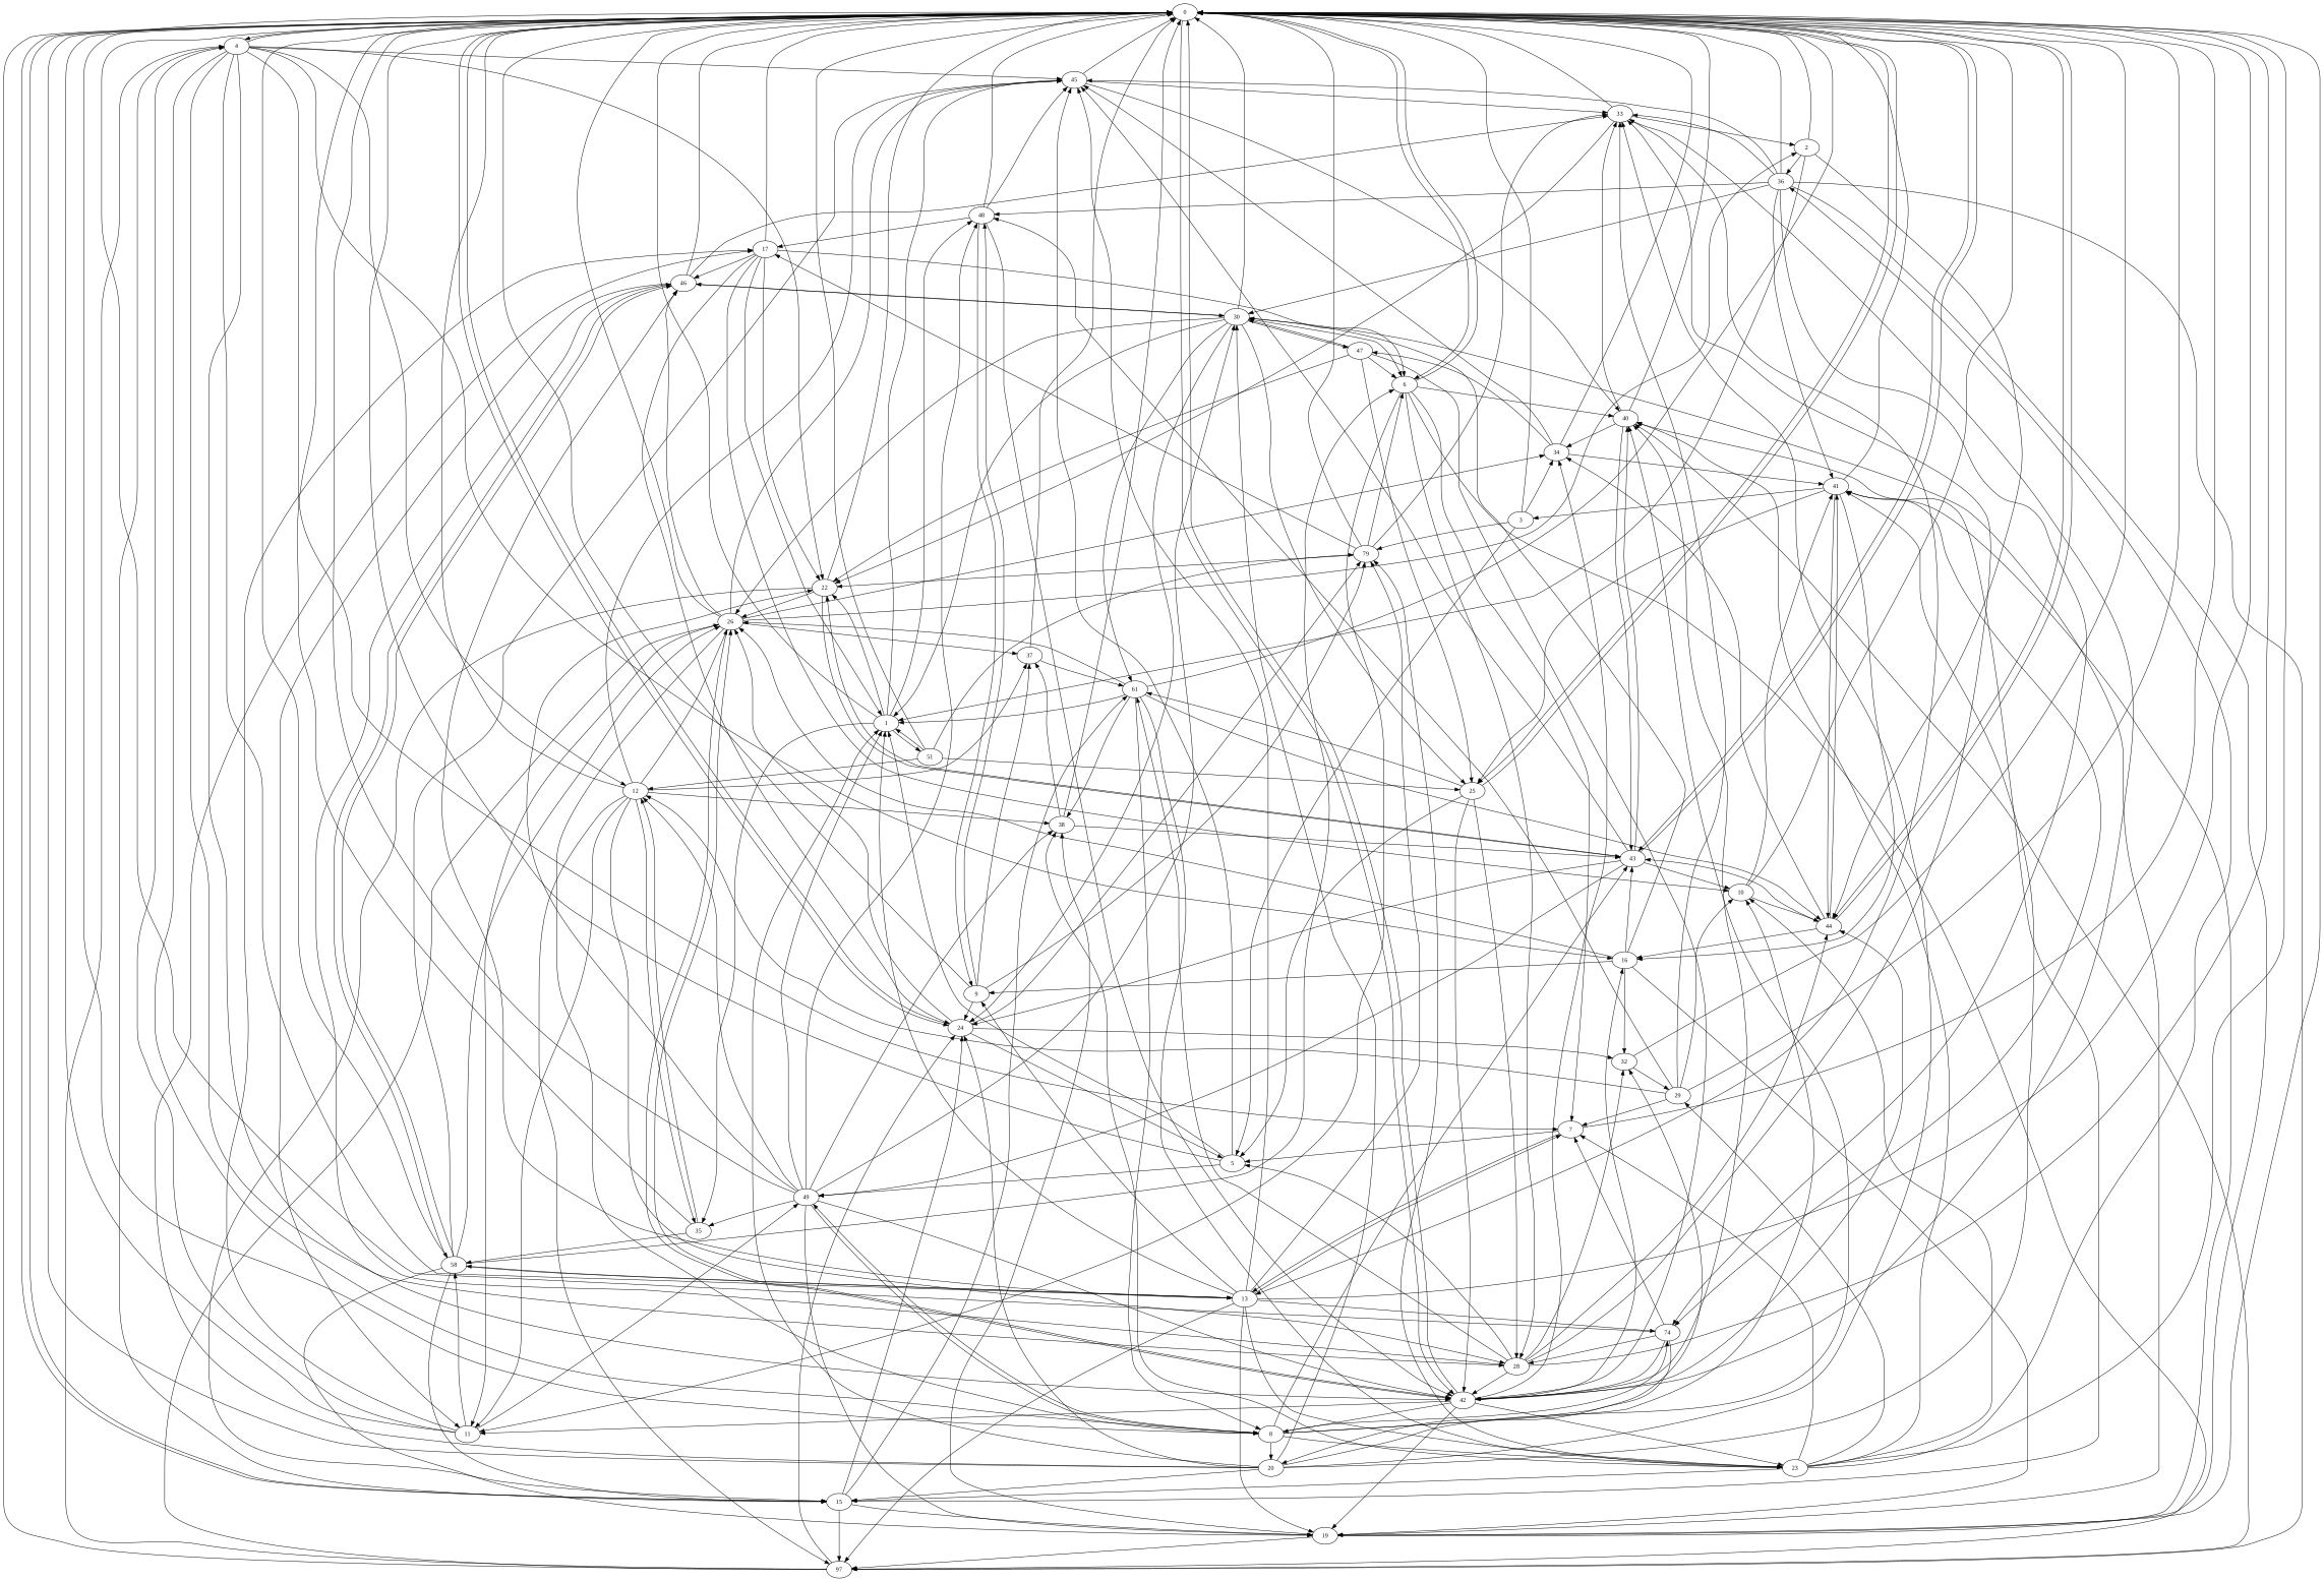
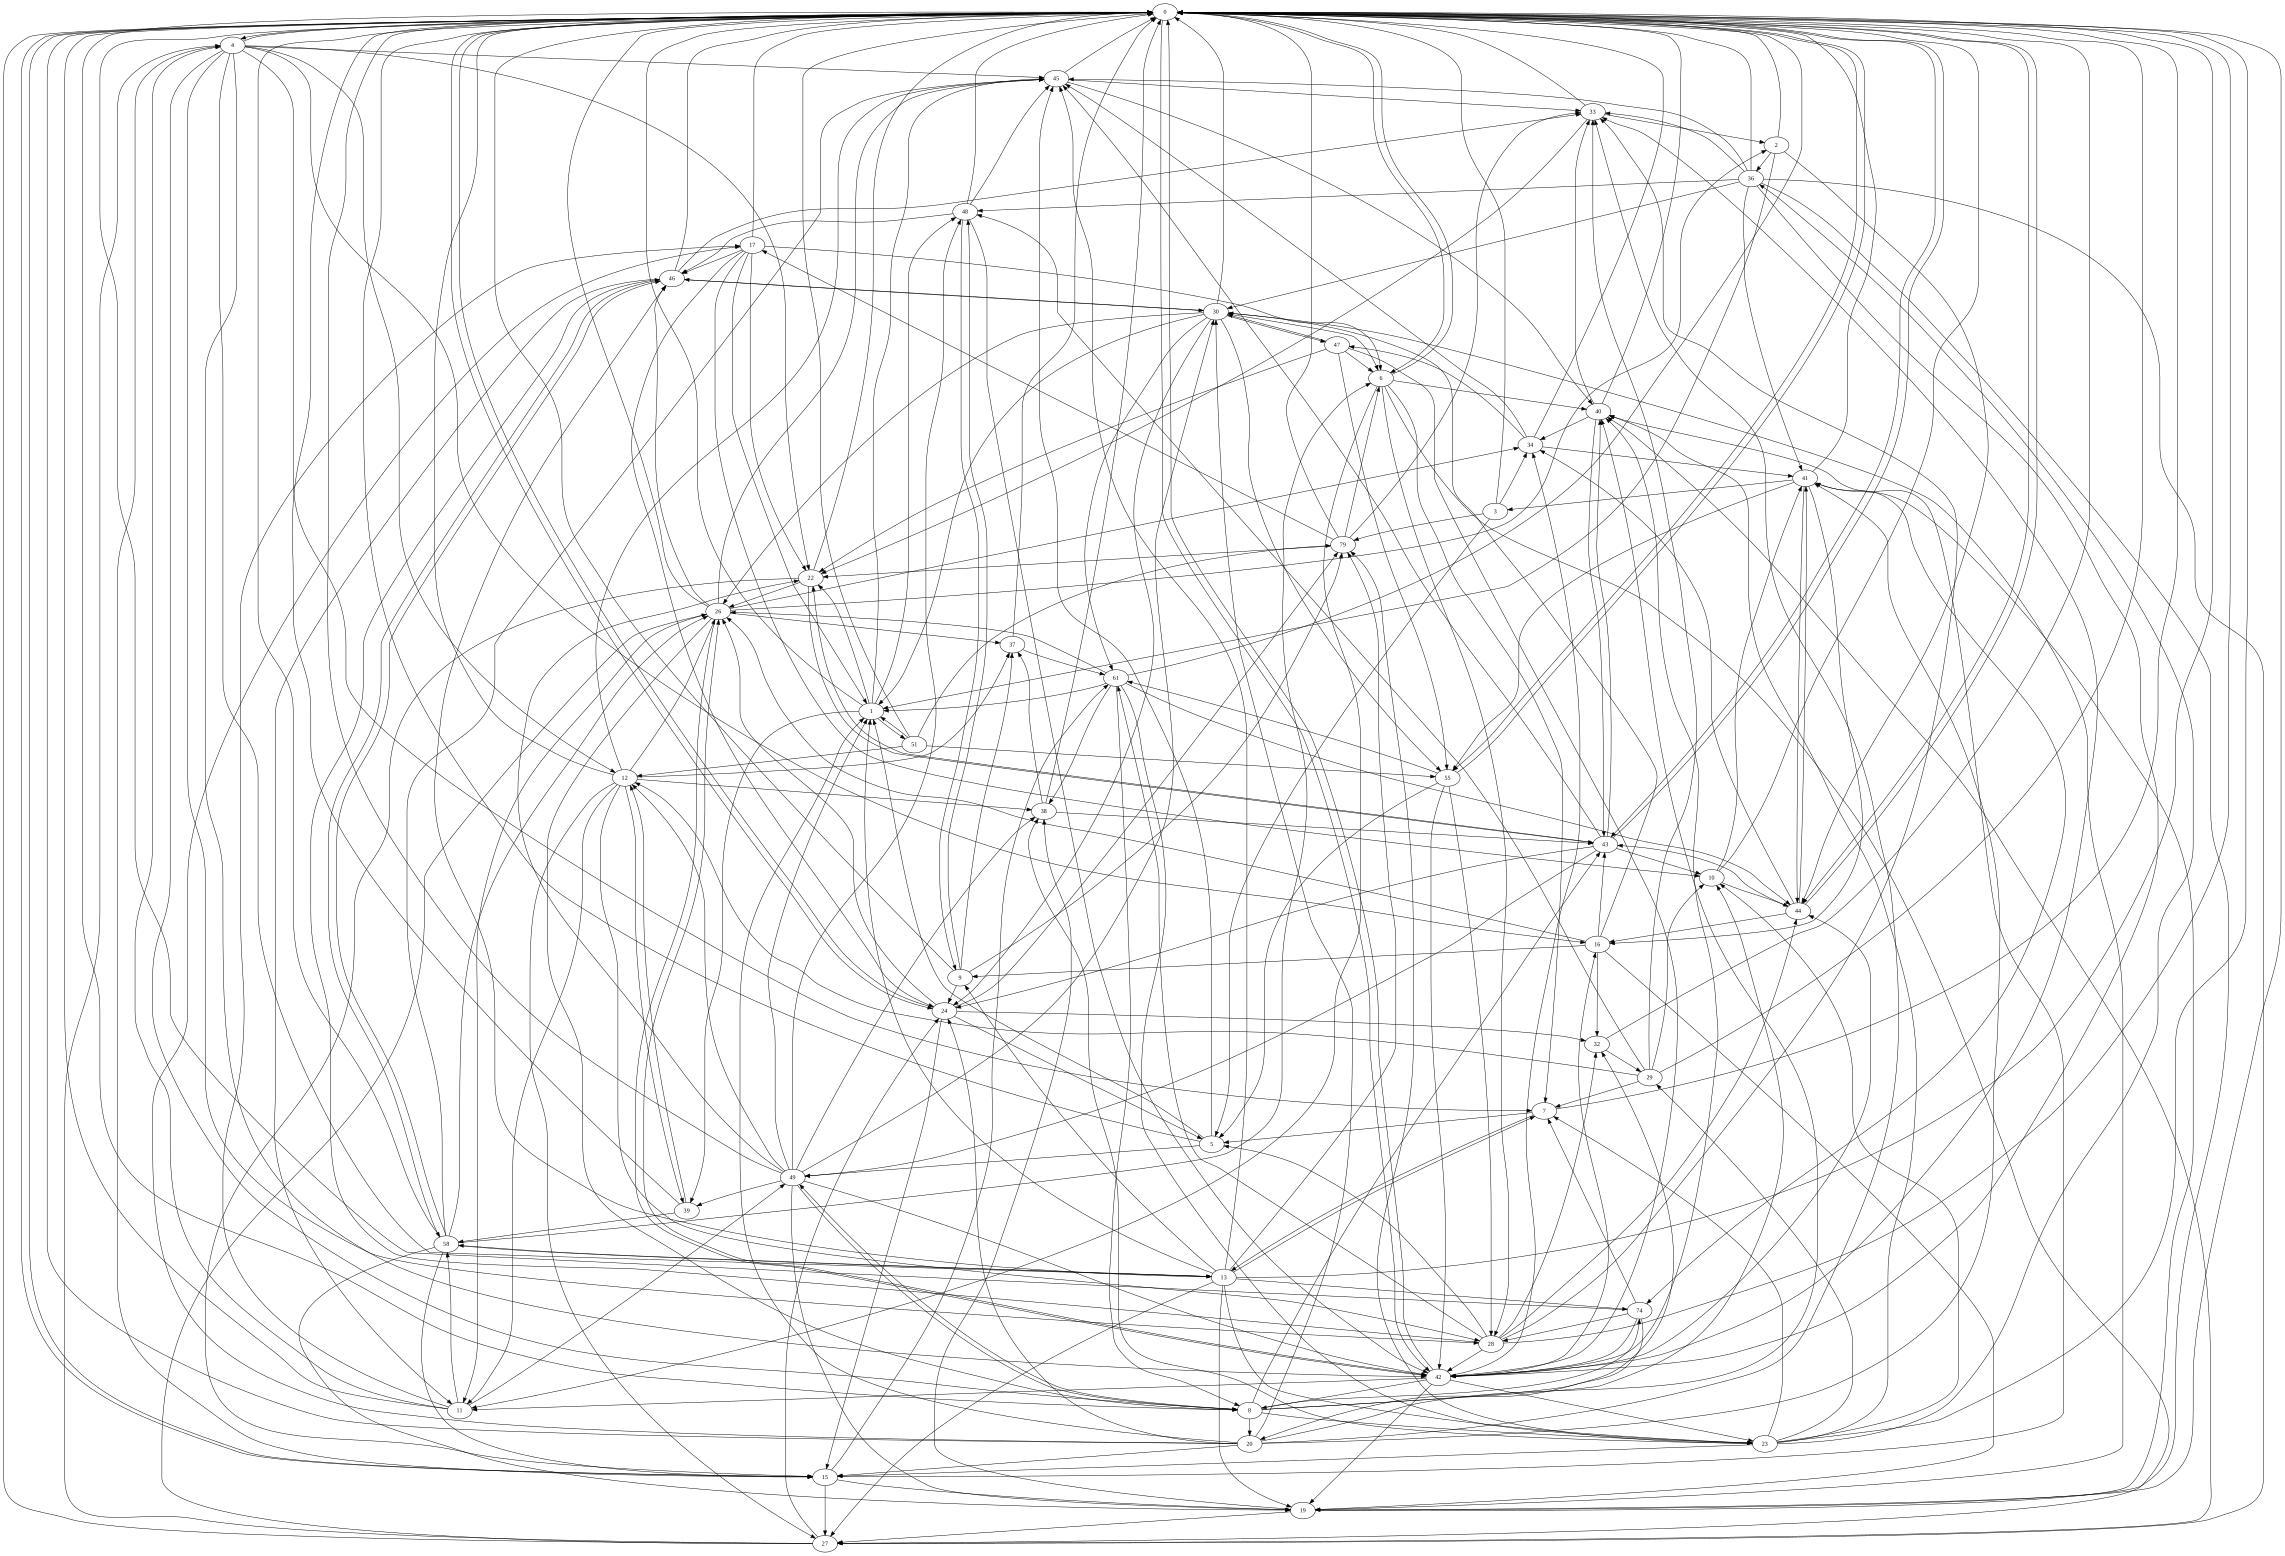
  strict digraph {
    fontname="Liberation Serif"
    node [component_delay=3 fontname="Liberation Serif"]
    edge [fontname="Liberation Serif" wire_delay=1]
    0
    4
    6
    15
    24
-   25
+   25 [label=55]
    42
    43
    44
    22
    7
    8
    12
    13
    16
    28
    45
    11
-   27 [label=97]
+   27
    40
    19
    n22 [label=61]
    5
    n24 [label=79]
    32
    26
    34
    23
    33
    49
    10
    41
    n33 [label=74]
    20
-   35
+   35 [label=39]
    37
    38
    1
    n39 [label=58]
    9
    46
    30
    17
    29
    2
    47
    36
    48
    3
    n50 [label=51]
    0 -> 4
    0 -> 6
    0 -> 15
    0 -> 24
    0 -> 25
    0 -> 42
    0 -> 43
    0 -> 44
    4 -> 0
    4 -> 15
    4 -> 42
    4 -> 22
    4 -> 7
    4 -> 8
    4 -> 12
    4 -> 13
    4 -> 16
    4 -> 28
    4 -> 45
    6 -> 0
    6 -> 7
    6 -> 28
    6 -> 11
    6 -> 27
    6 -> 40
    15 -> 0
-   15 -> 24
+   24 -> 15
    15 -> 27
    15 -> 40
    15 -> 19
    15 -> n22
    24 -> 0
    24 -> 5
    24 -> n24
    24 -> 32
    24 -> 26
    25 -> 0
    25 -> 42
    25 -> 28
    25 -> n22
    25 -> 5
    42 -> 0
    42 -> 44
    42 -> 8
    42 -> 16
    42 -> 11
    42 -> 40
    42 -> 19
    42 -> 26
    42 -> 34
    42 -> 23
    42 -> 33
    43 -> 0
    43 -> 24
    43 -> 22
    43 -> 45
    43 -> 40
    43 -> 49
    43 -> 10
    44 -> 0
    44 -> 43
    44 -> 16
    44 -> 34
    44 -> 41
    22 -> 0
    22 -> 15
    22 -> 43
    22 -> 26
    7 -> 0
    7 -> 13
    7 -> 5
    8 -> 0
    8 -> 43
    8 -> 32
    8 -> 23
    8 -> 49
    8 -> 10
    8 -> n33
    8 -> 20
    12 -> 0
    12 -> 28
    12 -> 45
    12 -> 11
    12 -> 27
    12 -> 26
    12 -> 35
    12 -> 37
    12 -> 38
    13 -> 0
    13 -> 7
    13 -> 45
    13 -> 27
    13 -> 19
    13 -> n24
    13 -> 23
    13 -> n33
    13 -> 1
    13 -> n39
    13 -> 9
    13 -> 46
    16 -> 43
    16 -> 19
    16 -> 32
    16 -> 26
    16 -> 9
    16 -> 30
    28 -> 0
    28 -> 42
    28 -> 44
    28 -> n22
    28 -> 5
    28 -> 32
    28 -> 33
    28 -> 46
    45 -> 0
    45 -> 40
    45 -> 33
    11 -> 0
    11 -> 4
    11 -> 49
    11 -> n39
    11 -> 17
    27 -> 0
    27 -> 4
    27 -> 24
    27 -> 40
    27 -> 26
    40 -> 0
    40 -> 43
    40 -> 34
    40 -> 33
    19 -> 0
    19 -> 27
    19 -> 41
    19 -> 38
    19 -> 30
    n22 -> 0
    n22 -> 44
    n22 -> 8
    n22 -> 26
    n22 -> 23
    n22 -> 38
    n22 -> 1
    5 -> 0
    5 -> 45
    5 -> 49
    5 -> 1
    n24 -> 0
    n24 -> 6
    n24 -> 22
    n24 -> 33
    n24 -> 17
    32 -> 0
    32 -> 29
    26 -> 0
    26 -> 42
    26 -> 8
    26 -> 45
    26 -> 11
    26 -> 34
    26 -> 37
    26 -> 46
    26 -> 2
    34 -> 0
    34 -> 45
    34 -> 41
    34 -> 47
    23 -> 0
    23 -> 15
    23 -> 7
    23 -> 40
    23 -> n24
    23 -> 10
    23 -> 38
    23 -> 29
    23 -> 36
    33 -> 0
    33 -> 22
-   33 -> 13
    33 -> 2
    49 -> 0
    49 -> 42
    49 -> 22
    49 -> 8
    49 -> 12
    49 -> 19
    49 -> 35
    49 -> 38
    49 -> 1
    49 -> 30
    49 -> 48
    10 -> 0
    10 -> 44
    10 -> 41
    41 -> 0
    41 -> 25
    41 -> 44
    41 -> 16
    41 -> n33
    41 -> 3
    n33 -> 0
    n33 -> 42
    n33 -> 7
    n33 -> 28
    n33 -> 20
    20 -> 0
    20 -> 15
    20 -> 24
    20 -> 40
    20 -> 33
    20 -> 41
    20 -> 1
    20 -> 30
    20 -> 17
    35 -> 0
    35 -> 12
    35 -> n39
    37 -> 0
    37 -> n22
    38 -> 0
    38 -> 43
    38 -> 37
    1 -> 0
    1 -> 22
    1 -> 45
    1 -> 35
    1 -> 48
    1 -> n50
    n39 -> 0
    n39 -> 6
    n39 -> 15
    n39 -> 13
    n39 -> 45
    n39 -> 19
    n39 -> 26
    n39 -> 46
    9 -> 0
    9 -> 24
    9 -> n24
    9 -> 37
    9 -> 48
    46 -> 0
    46 -> 11
    46 -> 33
    46 -> n39
    46 -> 30
    30 -> 0
    30 -> 6
    30 -> 24
    30 -> 25
    30 -> n22
    30 -> 26
    30 -> 1
    30 -> 46
    30 -> 47
    17 -> 0
    17 -> 6
    17 -> 24
    17 -> 22
    17 -> 10
    17 -> 1
    17 -> 46
    29 -> 0
    29 -> 7
    29 -> 12
    29 -> 33
    29 -> 10
    29 -> 48
    2 -> 0
    2 -> 44
    2 -> 1
    2 -> 36
    47 -> 6
    47 -> 25
    47 -> 42
    47 -> 22
    47 -> 30
    36 -> 0
-   36 -> n33
+   36 -> 42
    36 -> 45
    36 -> 27
    36 -> 19
    36 -> 33
    36 -> 41
    36 -> 30
    36 -> 48
    48 -> 0
    48 -> 42
    48 -> 45
    48 -> 9
-   48 -> 17
+   48 -> 46
    3 -> 0
    3 -> 5
    3 -> n24
    3 -> 34
    n50 -> 0
    n50 -> 25
    n50 -> 12
    n50 -> n24
    n50 -> 1
  }
